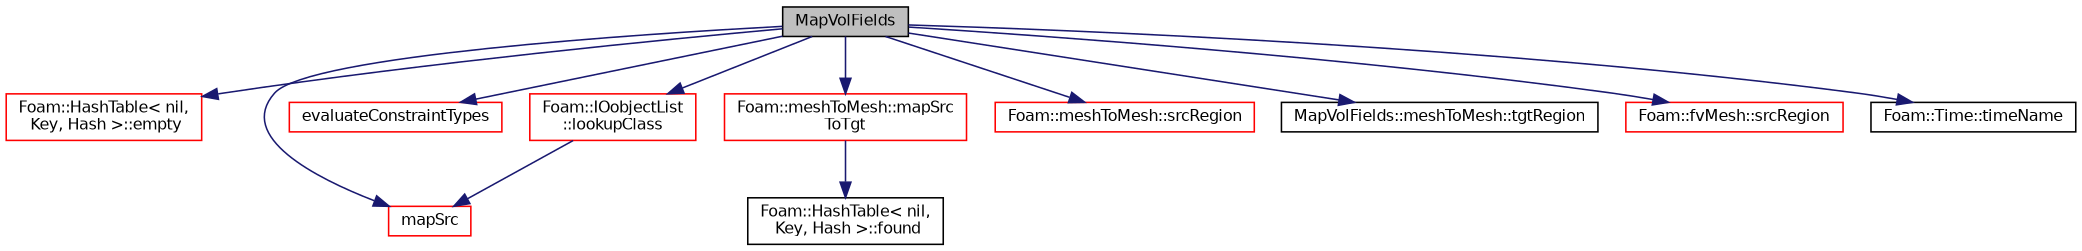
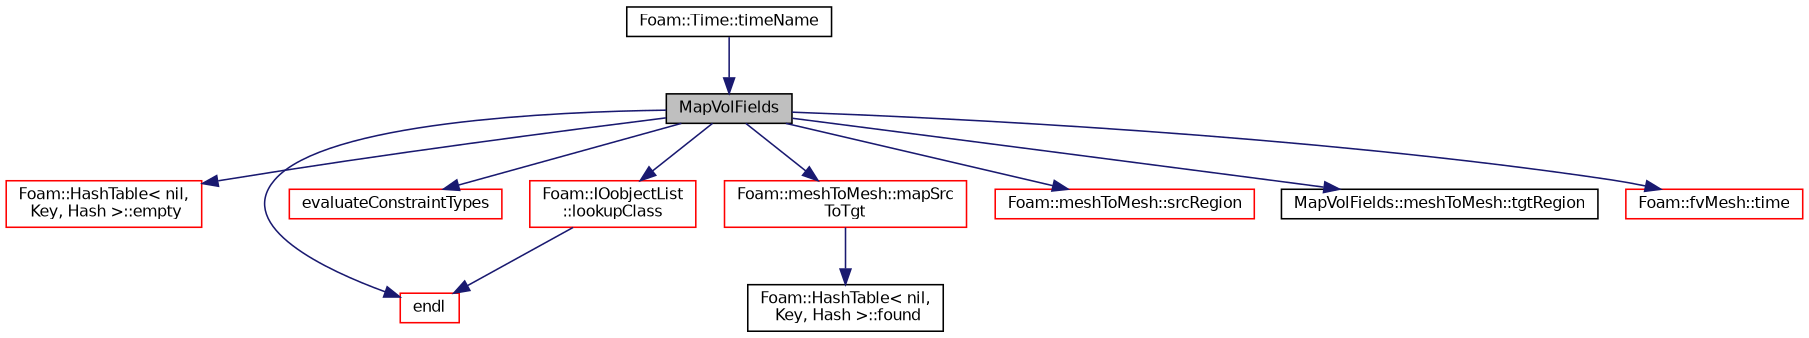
  digraph {
    rankdir=TB
    node [color=red fontname=Helvetica fontsize=10 shape=record]
    edge [color=midnightblue fontname=Helvetica fontsize=10 labelfontname=Helvetica labelfontsize=10 style=solid]
    n1 [color=black fillcolor=grey75 fontcolor=black height=0.2 label=MapVolFields style=filled width=0.4]
    n2 [height=0.2 label="Foam::HashTable\< nil,\l Key, Hash \>::empty" width=0.4]
-   n3 [height=0.2 label=mapSrc width=0.4]
+   n3 [height=0.2 label=endl width=0.4]
    n4 [height=0.2 label=evaluateConstraintTypes width=0.4]
    n5 [height=0.2 label="Foam::IOobjectList\l::lookupClass" width=0.4]
    n6 [height=0.2 label="Foam::meshToMesh::mapSrc\lToTgt" width=0.4]
    n7 [height=0.2 label="Foam::meshToMesh::srcRegion" width=0.4]
    n8 [color=black height=0.2 label="MapVolFields::meshToMesh::tgtRegion" width=0.4]
-   n9 [height=0.2 label="Foam::fvMesh::srcRegion" width=0.4]
+   n9 [height=0.2 label="Foam::fvMesh::time" width=0.4]
    n10 [color=black height=0.2 label="Foam::Time::timeName" width=0.4]
    n11 [color=black height=0.2 label="Foam::HashTable\< nil,\l Key, Hash \>::found" width=0.4]
    n1 -> n2
    n1 -> n3
    n1 -> n4
    n1 -> n5
    n1 -> n6
    n1 -> n7
    n1 -> n8
    n1 -> n9
-   n1 -> n10
+   n10 -> n1
    n5 -> n3
    n6 -> n11
  }
